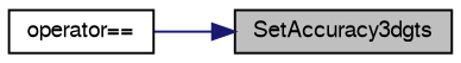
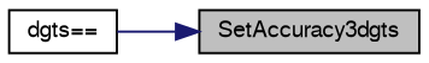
  digraph {
    rankdir=RL
    node [color=black fontname=FreeSans fontsize=10 shape=record style=filled]
    n1 [fillcolor=grey75 fontcolor=black height=0.2 label=SetAccuracy3dgts width=0.4]
-   n2 [fillcolor=white height=0.2 label="operator==" width=0.4]
+   n2 [fillcolor=white height=0.2 label="dgts==" width=0.4]
    n1 -> n2 [color=midnightblue dir=back fontname=FreeSans fontsize=10 labelfontname=FreeSans labelfontsize=10 style=solid]
  }
